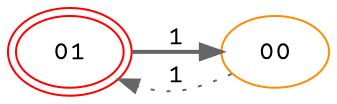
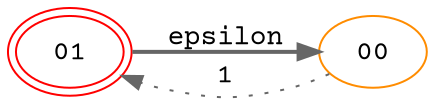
  digraph {
    rankdir=LR
    fontname="Courier Prime"
    node [fontname="Courier Prime"]
    edge [color=gray40 fontname="Courier Prime"]
    01 [peripheries=2 color=red]
    00 [color=darkorange]
-   01 -> 00 [label=1 style=bold]
+   01 -> 00 [label=epsilon style=bold]
    00 -> 01 [label=1 style=dotted]
  }
